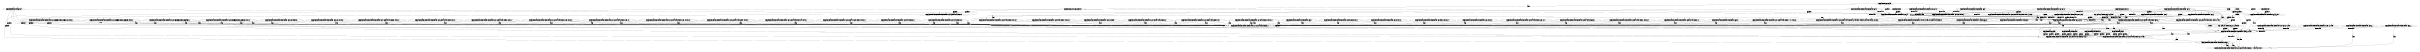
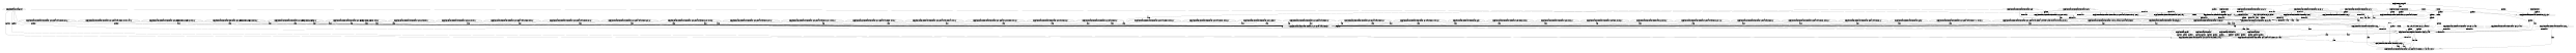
  digraph {
    n1 [label="$DATA:license_flag:is_osi_approved"]
    n2 [label="$DATA:license_name:LicenseName(LicenseName(\"GPL-3.0\"))"]
    n3 [label="$DATA:license_name:LicenseName(LicenseName(\"GNU General Public License v3.0 only\"))"]
    n4 [label="$DATA:license_name:LicenseName(LicenseName(\"GNU General Public License v3.0 or later\"))"]
    n5 [label="$DATA:license_name:LicenseName(LicenseName(\"GPL-3.0-only\"))"]
    n6 [label="$DATA:license_name:LicenseName(LicenseName(\"GNU General Public License 3.0\"))"]
    n7 [label="$DATA:license_name:LicenseName(LicenseName(\"GPL-3.0+\"))"]
    n8 [label="$DATA:license_name:LicenseName(LicenseName(\"GPL-3.0-or-later\"))"]
    n9 [label="$DATA:license_flag:is_fsf_free_libre"]
    n10 [label="$DATA:license_flag:is_deprecated"]
    n11 [label="$DATA:license_flag:is_gnu"]
    n12 [label="$DATA:license_flag:Copyleft"]
    n13 [label="$DATA:license_name:LicenseName(LicenseName(\"GNU General Public License 3.0 (or any later version)\"))"]
    n14 [label="$DATA:license_name:LicenseName(LicenseName(\"gnu gpl v2\"))"]
    n15 [label="$DATA:license_name:LicenseName(LicenseName(\"gnu gpl v3\"))"]
    n16 [label="$DATA:license_name:LicenseName(LicenseName(\"gpl v3\"))"]
    n17 [label="$DATA:license_name:LicenseName(LicenseName(\"gpl3\"))"]
    n18 [label="$DATA:license_name:LicenseName(LicenseName(\"gplv3\"))"]
    n19 [label="$DATA:license_type:Copyleft"]
    n20 [label="$DATA:license_name:LicenseName(LicenseName(\"gpl-3.0-plus\"))"]
    n21 [label="$DATA:license_type:StronglyProtective"]
    n22 [label="$DATA:license_name:LicenseName(LicenseName(\"GNU General Public License\"))"]
    n23 [label="$DATA:license_text"]
    n24 [label="$NOTE"]
    n25 [label="$DATA:license_text"]
    n26 [label="$RULE"]
    n27 [label="$RULE"]
-   n28 [label="https://spdx.org/licenses/GPL-3.0-only.html"]
+   n28 [label="https://spdx.org/version/GPL-3.0-only.html"]
    n29 [label="https://spdx.plus/licenses/GPL-3.0-or-later.html"]
    n30 [label="$NOTE"]
    n31 [label="$RULE"]
-   n32 [label="$DATA:license_type:Unknown"]
    n33 [label="$DATA:license_name:LicenseName(LicenseName(\"GNU GPL version 3\"))"]
    n34 [label="$DATA:license_name:LicenseName(LicenseName(\"GNU General Public License version 3 (GPLv3)\"))"]
    n35 [label="$DATA:license_name:LicenseName(LicenseName(\"GPL 3\"))"]
    n36 [label="$DATA:license_name:LicenseName(LicenseName(\"GPL v3 only\"))"]
    n37 [label="$DATA:license_name:LicenseName(LicenseName(\"GPL-3\"))"]
    n38 [label="$DATA:license_name:LicenseName(LicenseName(\"GNU GPL v3 or later\"))"]
    n39 [label="$DATA:license_name:LicenseName(LicenseName(\"GPL v3 or later\"))"]
    n40 [label="$DATA:license_name:LicenseName(LicenseName(\"GPL-3+\"))"]
    n41 [label="$DATA:license_name:LicenseName(LicenseName(\"GPLv3+\"))"]
    n42 [label="$DATA:license_name:LicenseName(LicenseName(\"GNU General Public License (GPLV3+)\"))"]
    n43 [label="$DATA:license_name:LicenseName(LicenseName(\"GNU General Public License, Versions 2 and 3\"))"]
    n44 [label="$DATA:license_name:LicenseName(LicenseName(\"GNU GENERAL PUBLIC LICENSE - Version 3\"))"]
    n45 [label="$DATA:license_name:LicenseName(LicenseName(\"GNU GENERAL PUBLIC LICENSE Version 3\"))"]
    n46 [label="$DATA:license_name:LicenseName(LicenseName(\"GNU GENERAL PUBLIC LICENSE v3\"))"]
    n47 [label="$DATA:license_name:LicenseName(LicenseName(\"GNU GENERAL PUBLIC LICENSE, version 3\"))"]
    n48 [label="$DATA:license_name:LicenseName(LicenseName(\"GNU GPL license v3\"))"]
    n49 [label="$DATA:license_name:LicenseName(LicenseName(\"GNU GPL, Version 3\"))"]
    n50 [label="$DATA:license_name:LicenseName(LicenseName(\"GNU General Public Licence Version 3\"))"]
    n51 [label="$DATA:license_name:LicenseName(LicenseName(\"GNU General Public License (GPL v.3)\"))"]
    n52 [label="$DATA:license_name:LicenseName(LicenseName(\"GNU General Public License (GPL) 3.0\"))"]
    n53 [label="$DATA:license_name:LicenseName(LicenseName(\"GNU General Public License (GPL) Version 3\"))"]
    n54 [label="$DATA:license_name:LicenseName(LicenseName(\"GNU General Public License (GPL) v3\"))"]
    n55 [label="$DATA:license_name:LicenseName(LicenseName(\"GNU General Public License (GPL), Version 3.0\"))"]
    n56 [label="$DATA:license_name:LicenseName(LicenseName(\"GNU General Public License (version 3)\"))"]
    n57 [label="$DATA:license_name:LicenseName(LicenseName(\"GNU General Public License at version 3\"))"]
    n58 [label="$DATA:license_name:LicenseName(LicenseName(\"GNU General Purpose License Version 3.0\"))"]
    n59 [label="$DATA:license_name:LicenseName(LicenseName(\"GNU Pubic License 3.0\"))"]
    n60 [label="$DATA:license_name:LicenseName(LicenseName(\"GNU Public License v3\"))"]
    n61 [label="$DATA:license_name:LicenseName(LicenseName(\"GNU Public License version 3.0\"))"]
    n62 [label="$DATA:license_name:LicenseName(LicenseName(\"GNU Public License, Version 3.0\"))"]
    n63 [label="$DATA:license_name:LicenseName(LicenseName(\"GNU v3 License\"))"]
    n64 [label="$DATA:license_name:LicenseName(LicenseName(\"GNU General Public License v.3\"))"]
    n65 [label="$DATA:license_name:LicenseName(LicenseName(\"GNU General Public License v3.0\"))"]
    n66 [label="$DATA:license_name:LicenseName(LicenseName(\"Gnu Public Licence, Version 3.0\"))"]
    n67 [label="$DATA:license_name:LicenseName(LicenseName(\"gpl30\"))"]
    n68 [label="$DATA:license_name:LicenseName(LicenseName(\"GPL Licence Version 3\"))"]
    n69 [label="$DATA:license_name:LicenseName(LicenseName(\"GPL Version 3.0\"))"]
    n70 [label="$DATA:license_name:LicenseName(LicenseName(\"GPL license, Version 3.0\"))"]
    n71 [label="$DATA:license_name:LicenseName(LicenseName(\"GPL version 3\"))"]
    n72 [label="$DATA:license_name:LicenseName(LicenseName(\"General Public License (GPL) v 3.0\"))"]
    n73 [label="$DATA:license_name:LicenseName(LicenseName(\"General Public License 3\"))"]
    n74 [label="$DATA:license_name:LicenseName(LicenseName(\"General Public License, Version 3.0\"))"]
    n75 [label="$DATA:license_name:LicenseName(LicenseName(\"General public licence, v 3\"))"]
    n76 [label="$DATA:license_name:LicenseName(LicenseName(\"gpl_v3\"))"]
    n77 [label="$DATA:license_name:LicenseName(LicenseName(\"GNU General Public License\\\" .SS \\\"Version 3\"))"]
    n78 [label="$DATA:license_name:LicenseName(LicenseName(\"GNU General Public License as published by the Free Software Foundation; version 3\"))"]
    n79 [label="$DATA:license_name:LicenseName(LicenseName(\"version 3 of the GNU General Public License\"))"]
    n80 [label="$DATA:license_name:LicenseName(LicenseName(\"scancode:gpl-3.0\"))"]
    n81 [label="$DATA:license_name:LicenseName(LicenseName(\"osi:GPL-3.0\"))"]
    n1 -> n2 [label=AppliesTo]
    n1 -> n3 [label=AppliesTo]
    n1 -> n3 [label=AppliesTo]
    n1 -> n4 [label=AppliesTo]
    n1 -> n4 [label=AppliesTo]
    n2 -> n2 [label=HintsTowards]
    n2 -> n2 [label=Same]
    n2 -> n5 [label=Same]
    n2 -> n5 [label=HintsTowards]
    n2 -> n6 [label=Same]
    n2 -> n6 [label=Same]
    n3 -> n2 [label=Same]
    n3 -> n5 [label=Same]
    n4 -> n7 [label=Same]
    n4 -> n8 [label=Same]
    n5 -> n3 [label=Same]
    n5 -> n5 [label=HintsTowards]
    n5 -> n6 [label=Same]
    n6 -> n5 [label=Same]
    n6 -> n6 [label=Same]
    n6 -> n8 [label=Same]
    n7 -> n8 [label=HintsTowards]
    n7 -> n13 [label=Same]
    n7 -> n13 [label=Same]
    n8 -> n4 [label=Same]
    n8 -> n8 [label=HintsTowards]
    n8 -> n13 [label=Same]
    n8 -> n13 [label=Same]
    n9 -> n3 [label=AppliesTo]
    n9 -> n3 [label=AppliesTo]
    n9 -> n4 [label=AppliesTo]
    n9 -> n4 [label=AppliesTo]
    n10 -> n3 [label=AppliesTo]
    n10 -> n4 [label=AppliesTo]
    n11 -> n3 [label=AppliesTo]
    n11 -> n3 [label=AppliesTo]
    n11 -> n4 [label=AppliesTo]
    n11 -> n4 [label=AppliesTo]
    n12 -> n3 [label=AppliesTo]
    n12 -> n3 [label=AppliesTo]
    n12 -> n4 [label=AppliesTo]
    n12 -> n4 [label=AppliesTo]
    n14 -> n2 [label=HintsTowards]
    n15 -> n2 [label=HintsTowards]
    n15 -> n6 [label=Same]
    n16 -> n2 [label=HintsTowards]
    n16 -> n5 [label=HintsTowards]
    n16 -> n6 [label=Same]
    n16 -> n6 [label=Same]
    n17 -> n2 [label=HintsTowards]
    n17 -> n5 [label=HintsTowards]
    n17 -> n6 [label=Same]
    n18 -> n2 [label=HintsTowards]
    n18 -> n5 [label=HintsTowards]
    n18 -> n6 [label=Same]
    n19 -> n2 [label=AppliesTo]
    n19 -> n20 [label=AppliesTo]
    n19 -> n21 [label=Same]
    n20 -> n8 [label=Same]
    n21 -> n2 [label=AppliesTo]
    n21 -> n7 [label=AppliesTo]
    n21 -> n22 [label=AppliesTo]
    n22 -> n5 [label=Better]
    n22 -> n8 [label=Better]
    n23 -> n2 [label=AppliesTo]
    n24 -> n2 [label=AppliesTo]
    n24 -> n20 [label=AppliesTo]
    n25 -> n20 [label=AppliesTo]
    n26 -> n5 [label=AppliesTo]
    n27 -> n8 [label=AppliesTo]
    n28 -> n5 [label=AppliesTo]
    n29 -> n8 [label=AppliesTo]
    n30 -> n5 [label=AppliesTo]
    n30 -> n8 [label=AppliesTo]
    n31 -> n5 [label=AppliesTo]
    n31 -> n8 [label=AppliesTo]
    n31 -> n30 [label=AppliesTo]
-   n32 -> n2 [label=AppliesTo]
-   n32 -> n5 [label=AppliesTo]
-   n32 -> n8 [label=AppliesTo]
    n33 -> n5 [label=HintsTowards]
    n34 -> n5 [label=HintsTowards]
    n35 -> n5 [label=HintsTowards]
    n35 -> n6 [label=Same]
    n36 -> n5 [label=HintsTowards]
    n37 -> n5 [label=HintsTowards]
    n37 -> n6 [label=Same]
    n38 -> n8 [label=HintsTowards]
    n39 -> n8 [label=HintsTowards]
    n40 -> n8 [label=HintsTowards]
    n40 -> n13 [label=Same]
    n41 -> n8 [label=HintsTowards]
    n41 -> n13 [label=Same]
    n42 -> n6 [label=Same]
    n43 -> n6 [label=Same]
    n44 -> n6 [label=Same]
    n45 -> n6 [label=Same]
    n45 -> n6 [label=Same]
    n46 -> n6 [label=Same]
    n46 -> n6 [label=Same]
    n46 -> n6 [label=Same]
    n47 -> n6 [label=Same]
    n47 -> n6 [label=Same]
    n47 -> n6 [label=Same]
    n48 -> n6 [label=Same]
    n49 -> n6 [label=Same]
    n50 -> n6 [label=Same]
    n51 -> n6 [label=Same]
    n52 -> n6 [label=Same]
    n53 -> n6 [label=Same]
    n53 -> n6 [label=Same]
    n54 -> n6 [label=Same]
    n55 -> n6 [label=Same]
    n56 -> n6 [label=Same]
    n57 -> n6 [label=Same]
    n58 -> n6 [label=Same]
    n59 -> n6 [label=Same]
    n60 -> n6 [label=Same]
    n61 -> n6 [label=Same]
    n62 -> n6 [label=Same]
    n63 -> n6 [label=Same]
    n64 -> n6 [label=Same]
    n65 -> n6 [label=Same]
    n66 -> n6 [label=Same]
    n66 -> n6 [label=Same]
    n67 -> n6 [label=Same]
    n68 -> n6 [label=Same]
    n69 -> n6 [label=Same]
    n70 -> n6 [label=Same]
    n71 -> n6 [label=Same]
    n72 -> n6 [label=Same]
    n73 -> n6 [label=Same]
    n74 -> n6 [label=Same]
    n75 -> n6 [label=Same]
    n76 -> n6 [label=Same]
    n77 -> n6 [label=Same]
    n78 -> n6 [label=Same]
    n79 -> n6 [label=Same]
    n80 -> n6 [label=Same]
    n81 -> n6 [label=Same]
  }
